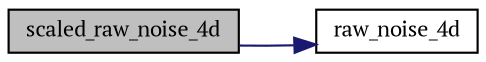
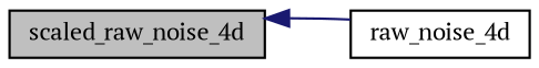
  digraph {
    rankdir=LR
    fontname="PT Serif"
    node [color=black fontname="PT Serif" fontsize=10 shape=record style=filled]
    n1 [fillcolor=grey75 fontcolor=black height=0.2 label=scaled_raw_noise_4d width=0.4]
    n2 [fillcolor=white height=0.2 label=raw_noise_4d width=0.4]
-   n1 -> n2 [color=midnightblue fontname="PT Serif" fontsize=10 labelfontname=Helvetica labelfontsize=10 style=solid]
+   n2 -> n1 [color=midnightblue fontname="PT Serif" fontsize=10 labelfontname=Helvetica labelfontsize=10 style=solid]
  }
